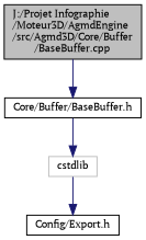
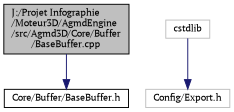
  digraph {
    fontname="PT Serif"
    node [color=black fillcolor=white fontname="PT Serif" fontsize=10 shape=record style=filled]
    edge [color=midnightblue fontname="PT Serif" fontsize=10 labelfontname=Helvetica labelfontsize=10 style=solid]
    n1 [fillcolor=grey75 fontcolor=black height=0.2 label="J:/Projet Infographie\l/Moteur3D/AgmdEngine\l/src/Agmd3D/Core/Buffer\l/BaseBuffer.cpp" width=0.4]
    n2 [height=0.2 label="Core/Buffer/BaseBuffer.h" width=0.4]
    n3 [color=grey75 height=0.2 label=cstdlib width=0.4]
-   n4 [height=0.2 label="Config/Export.h" width=0.4]
+   n4 [color=grey75 height=0.2 label="Config/Export.h" width=0.4]
    n1 -> n2
-   n2 -> n3
    n3 -> n4
  }
